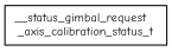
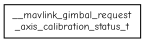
  digraph {
    rankdir=TB
    fontname="Comic Neue"
-   n1 [color=black fillcolor=white fontname="Comic Neue" fontsize=10 height=0.2 label="__status_gimbal_request\l_axis_calibration_status_t" shape=record style=filled width=0.4]
+   n1 [color=black fillcolor=white fontname="Comic Neue" fontsize=10 height=0.2 label="__mavlink_gimbal_request\l_axis_calibration_status_t" shape=record style=filled width=0.4]
  }
